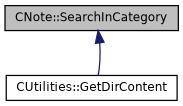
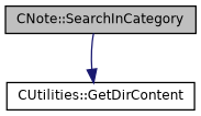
  digraph {
    rankdir=TB
    node [color=black fontname=Helvetica fontsize=10 shape=record style=filled]
    n1 [fillcolor=grey75 fontcolor=black height=0.2 label="CNote::SearchInCategory" width=0.4]
    n2 [fillcolor=white height=0.2 label="CUtilities::GetDirContent" width=0.4]
-   n2 -> n1 [color=midnightblue fontname=Helvetica fontsize=10 labelfontname=Helvetica labelfontsize=10 style=solid]
+   n1 -> n2 [color=midnightblue fontname=Helvetica fontsize=10 labelfontname=Helvetica labelfontsize=10 style=solid]
  }
